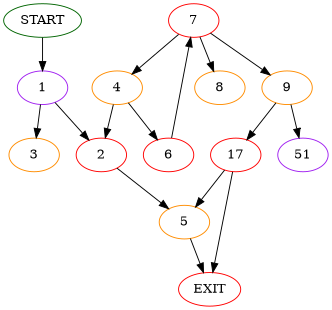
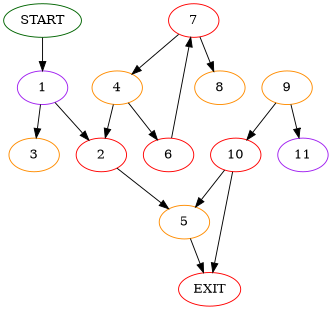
  digraph {
    node [color=red]
    n1 [color=darkgreen label=START]
    1 [color=purple]
    2
    3 [color=darkorange]
    5 [color=darkorange]
    n6 [label=EXIT]
    4 [color=darkorange]
    6
    7
    8 [color=darkorange]
    9 [color=darkorange]
-   10 [label=17]
-   11 [color=purple label=51]
+   10
+   11 [color=purple]
    n1 -> 1
    1 -> 2
    1 -> 3
    2 -> 5
    5 -> n6
    4 -> 2
    4 -> 6
    6 -> 7
    7 -> 4
    7 -> 8
-   7 -> 9
    9 -> 10
    9 -> 11
    10 -> 5
    10 -> n6
  }
